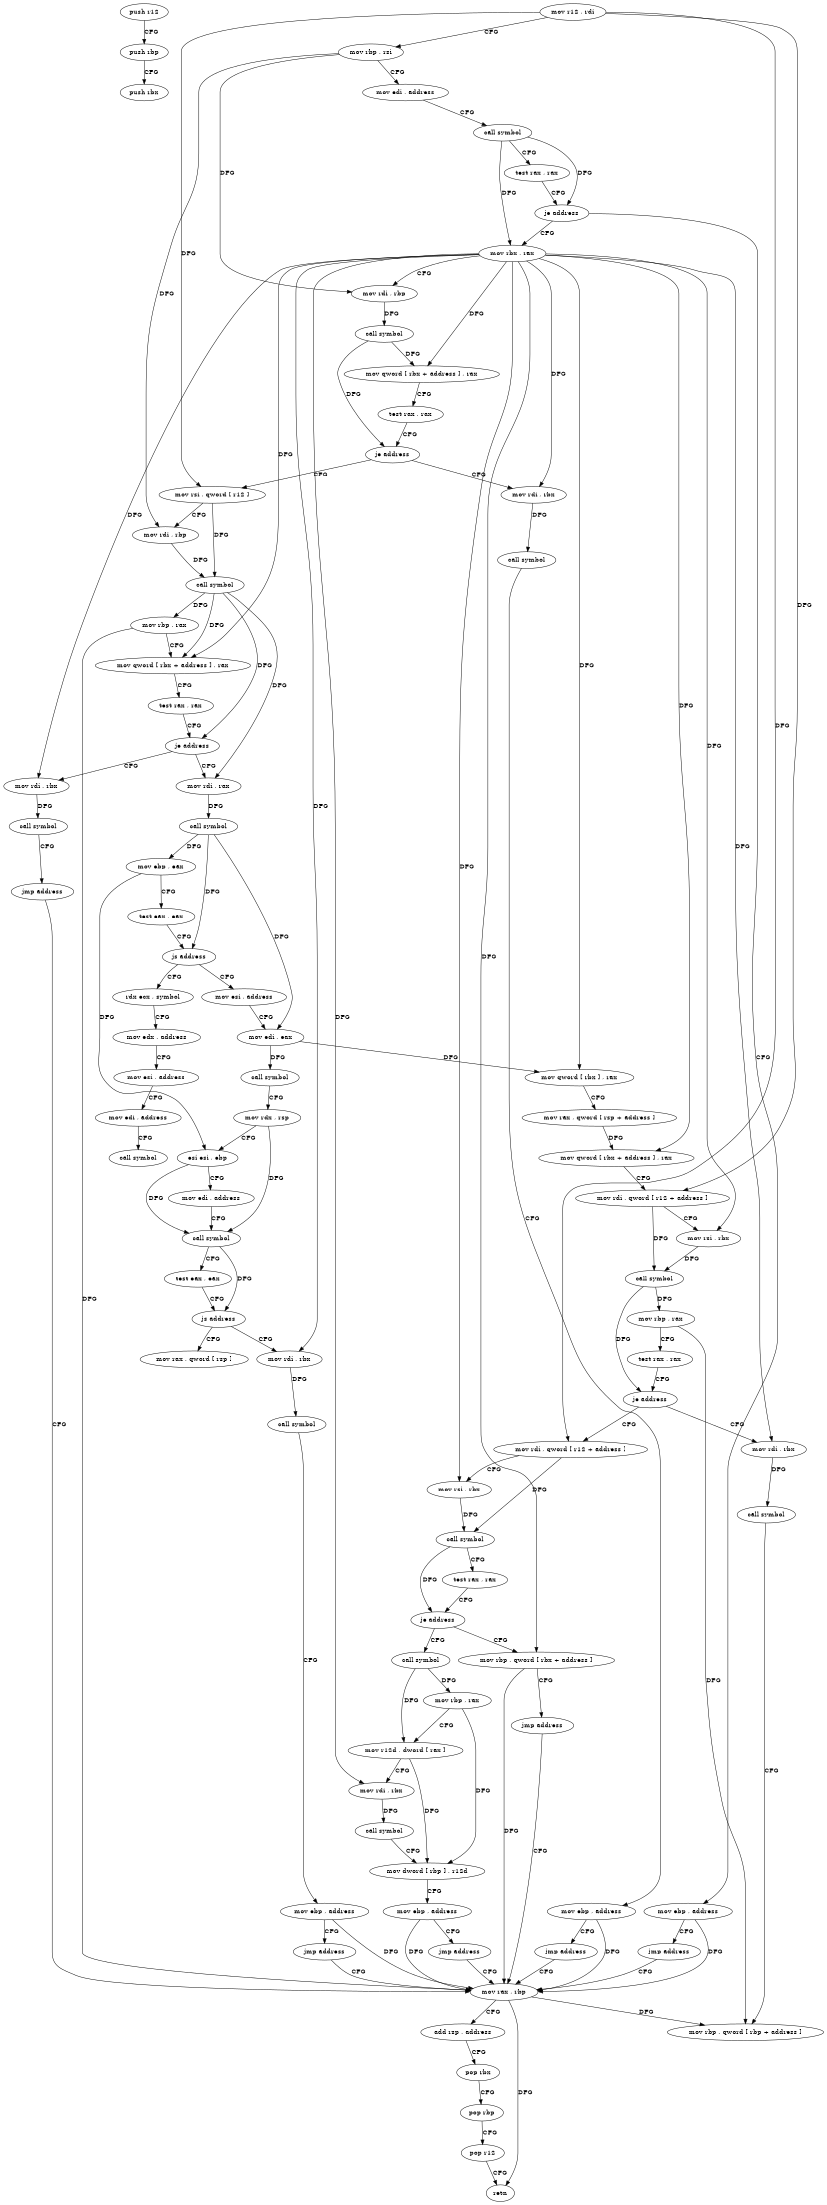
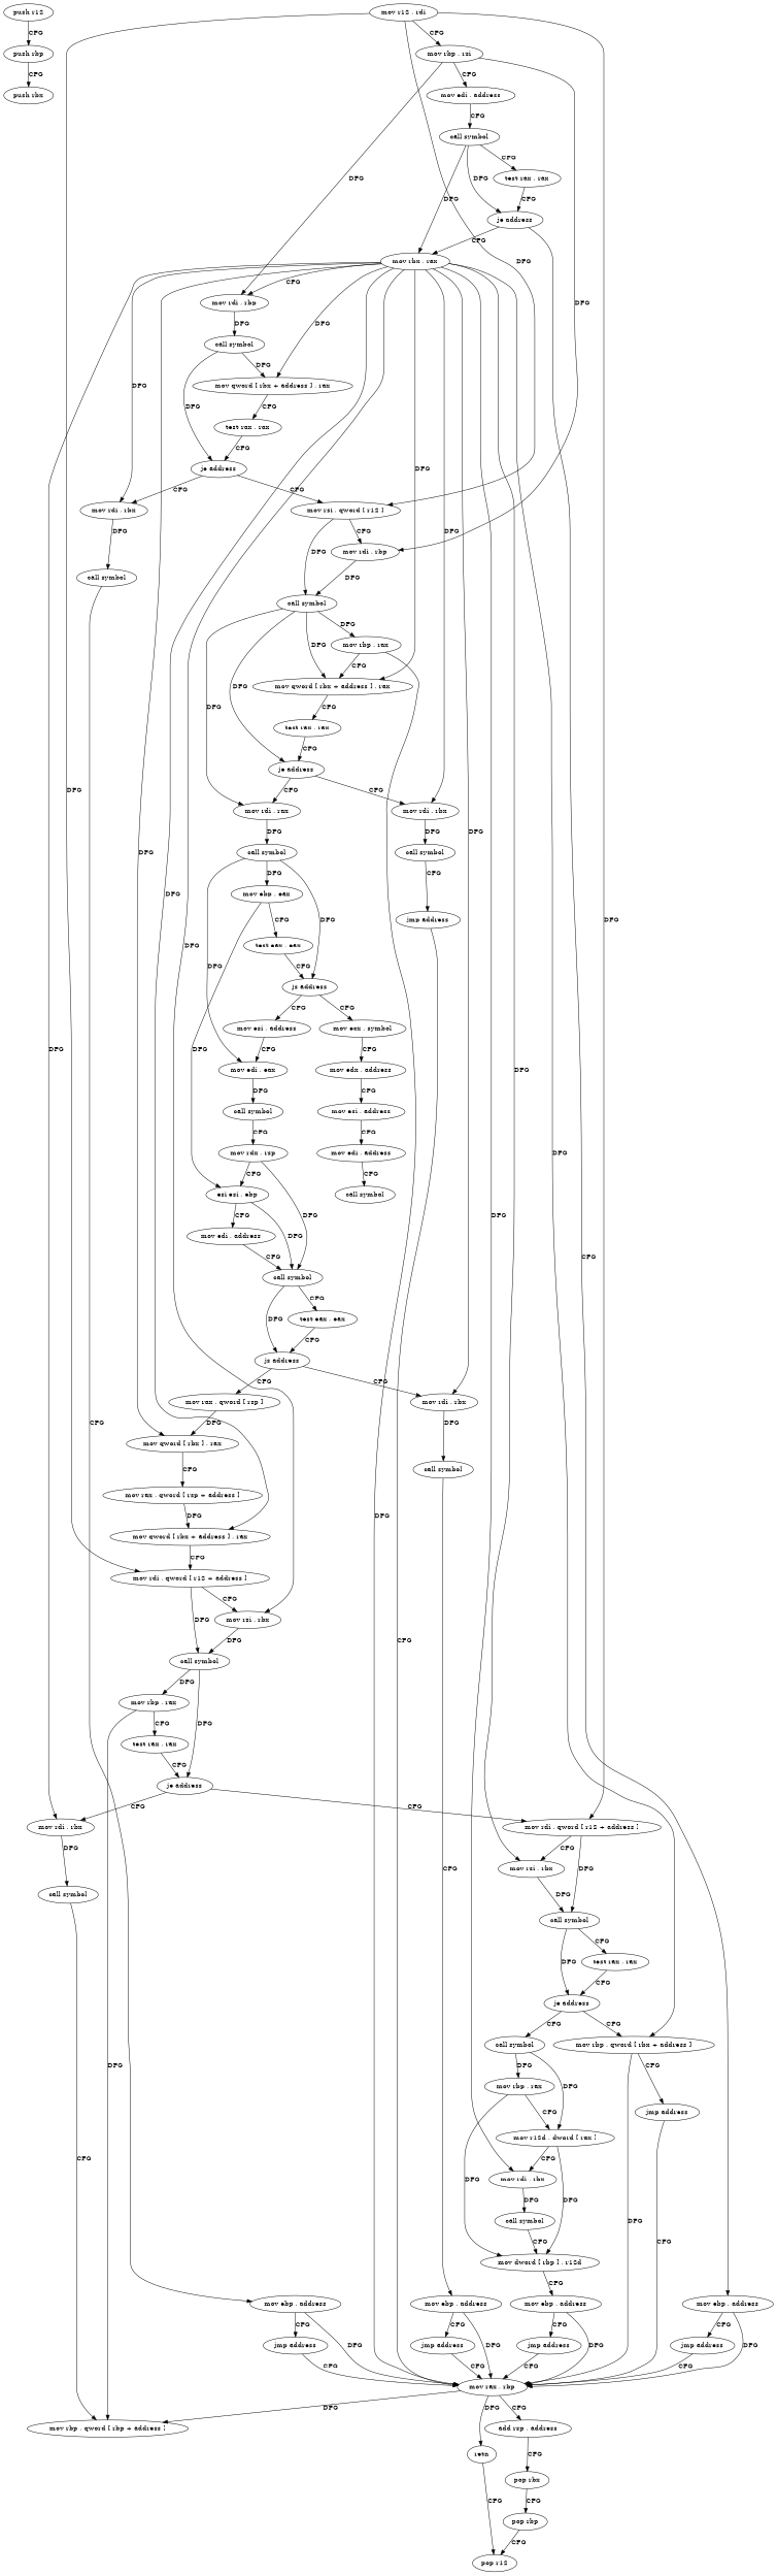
  digraph {
    n1 [label="push r12"]
    n2 [label="push rbp"]
    n3 [label="push rbx"]
    n4 [label="mov r12 , rdi"]
    n5 [label="mov rbp , rsi"]
    n6 [label="mov rsi , qword [ r12 ]"]
    n7 [label="mov rdi , qword [ r12 + address ]"]
    n8 [label="mov rdi , qword [ r12 + address ]"]
    n9 [label="mov edi , address"]
    n10 [label="mov rdi , rbp"]
    n11 [label="mov rdi , rbp"]
    n12 [label="call symbol"]
    n13 [label="mov rsi , rbx"]
    n14 [label="call symbol"]
    n15 [label="mov rsi , rbx"]
    n16 [label="call symbol"]
    n17 [label="call symbol"]
    n18 [label="call symbol"]
    n19 [label="test rax , rax"]
    n20 [label="je address"]
    n21 [label="mov rbx , rax"]
    n22 [label="mov ebp , address"]
    n23 [label="mov qword [ rbx + address ] , rax"]
    n24 [label="mov rdi , rbx"]
    n25 [label="mov qword [ rbx + address ] , rax"]
    n26 [label="mov rdi , rbx"]
    n27 [label="mov rdi , rbx"]
    n28 [label="mov qword [ rbx ] , rax"]
    n29 [label="mov qword [ rbx + address ] , rax"]
    n30 [label="mov rdi , rbx"]
    n31 [label="mov rbp , qword [ rbx + address ]"]
    n32 [label="mov rdi , rbx"]
    n33 [label="jmp address"]
    n34 [label="mov rax , rbp"]
    n35 [label="add rsp , address"]
    n36 [label=retn]
    n37 [label="mov rbp , qword [ rbp + address ]"]
    n38 [label="test rax , rax"]
    n39 [label="call symbol"]
    n40 [label="test rax , rax"]
    n41 [label="call symbol"]
    n42 [label="call symbol"]
    n43 [label="mov rax , qword [ rsp + address ]"]
    n44 [label="call symbol"]
    n45 [label="jmp address"]
    n46 [label="call symbol"]
    n47 [label="pop rbx"]
    n48 [label="je address"]
    n49 [label="mov ebp , address"]
    n50 [label="mov rbp , rax"]
    n51 [label="je address"]
    n52 [label="mov rdi , rax"]
    n53 [label="pop rbp"]
    n54 [label="pop r12"]
    n55 [label="jmp address"]
    n56 [label="call symbol"]
    n57 [label="jmp address"]
    n58 [label="mov ebp , eax"]
    n59 [label="js address"]
    n60 [label="mov edi , eax"]
    n61 [label="test eax , eax"]
    n62 [label="esi esi , ebp"]
-   n63 [label="rdx ecx , symbol"]
+   n63 [label="mov ecx , symbol"]
    n64 [label="mov esi , address"]
    n65 [label="call symbol"]
    n66 [label="call symbol"]
    n67 [label="mov edi , address"]
    n68 [label="mov edx , address"]
    n69 [label="mov esi , address"]
    n70 [label="mov edi , address"]
    n71 [label="call symbol"]
    n72 [label="mov rdx , rsp"]
    n73 [label="test eax , eax"]
    n74 [label="js address"]
    n75 [label="mov rax , qword [ rsp ]"]
    n76 [label="mov ebp , address"]
    n77 [label="jmp address"]
    n78 [label="mov rbp , rax"]
    n79 [label="je address"]
    n80 [label="test rax , rax"]
    n81 [label="test rax , rax"]
    n82 [label="je address"]
    n83 [label="call symbol"]
    n84 [label="mov rbp , rax"]
    n85 [label="mov r12d , dword [ rax ]"]
    n86 [label="mov dword [ rbp ] , r12d"]
    n87 [label="mov ebp , address"]
    n88 [label="jmp address"]
    n1 -> n2 [label=CFG]
    n2 -> n3 [label=CFG]
    n4 -> n5 [label=CFG]
    n4 -> n6 [label=DFG]
    n4 -> n7 [label=DFG]
    n4 -> n8 [label=DFG]
    n5 -> n9 [label=CFG]
    n5 -> n10 [label=DFG]
    n5 -> n11 [label=DFG]
    n6 -> n11 [label=CFG]
    n6 -> n12 [label=DFG]
    n7 -> n13 [label=CFG]
    n7 -> n14 [label=DFG]
    n8 -> n15 [label=CFG]
    n8 -> n16 [label=DFG]
    n9 -> n17 [label=CFG]
    n10 -> n18 [label=DFG]
    n11 -> n12 [label=DFG]
    n12 -> n25 [label=DFG]
    n12 -> n50 [label=DFG]
    n12 -> n51 [label=DFG]
    n12 -> n52 [label=DFG]
    n13 -> n14 [label=DFG]
    n14 -> n78 [label=DFG]
    n14 -> n79 [label=DFG]
    n15 -> n16 [label=DFG]
    n16 -> n81 [label=CFG]
    n16 -> n82 [label=DFG]
    n17 -> n19 [label=CFG]
    n17 -> n20 [label=DFG]
    n17 -> n21 [label=DFG]
    n18 -> n23 [label=DFG]
    n18 -> n48 [label=DFG]
    n19 -> n20 [label=CFG]
    n20 -> n21 [label=CFG]
    n20 -> n22 [label=CFG]
    n21 -> n10 [label=CFG]
    n21 -> n13 [label=DFG]
    n21 -> n15 [label=DFG]
    n21 -> n23 [label=DFG]
    n21 -> n24 [label=DFG]
    n21 -> n25 [label=DFG]
    n21 -> n26 [label=DFG]
    n21 -> n27 [label=DFG]
    n21 -> n28 [label=DFG]
    n21 -> n29 [label=DFG]
    n21 -> n30 [label=DFG]
    n21 -> n31 [label=DFG]
    n21 -> n32 [label=DFG]
    n22 -> n33 [label=CFG]
    n22 -> n34 [label=DFG]
    n23 -> n38 [label=CFG]
    n24 -> n39 [label=DFG]
    n25 -> n40 [label=CFG]
    n26 -> n41 [label=DFG]
    n27 -> n42 [label=DFG]
    n28 -> n43 [label=CFG]
    n29 -> n7 [label=CFG]
    n30 -> n44 [label=DFG]
    n31 -> n34 [label=DFG]
    n31 -> n45 [label=CFG]
    n32 -> n46 [label=DFG]
    n33 -> n34 [label=CFG]
    n34 -> n35 [label=CFG]
    n34 -> n36 [label=DFG]
    n34 -> n37 [label=DFG]
    n35 -> n47 [label=CFG]
    n38 -> n48 [label=CFG]
    n39 -> n49 [label=CFG]
    n40 -> n51 [label=CFG]
    n41 -> n57 [label=CFG]
    n42 -> n76 [label=CFG]
    n43 -> n29 [label=DFG]
    n44 -> n37 [label=CFG]
    n45 -> n34 [label=CFG]
    n46 -> n86 [label=CFG]
    n47 -> n53 [label=CFG]
    n48 -> n6 [label=CFG]
    n48 -> n24 [label=CFG]
    n49 -> n34 [label=DFG]
    n49 -> n55 [label=CFG]
    n50 -> n25 [label=CFG]
    n50 -> n34 [label=DFG]
    n51 -> n26 [label=CFG]
    n51 -> n52 [label=CFG]
    n52 -> n56 [label=DFG]
    n53 -> n54 [label=CFG]
-   n54 -> n36 [label=CFG]
+   n36 -> n54 [label=CFG]
    n55 -> n34 [label=CFG]
    n56 -> n58 [label=DFG]
    n56 -> n59 [label=DFG]
    n56 -> n60 [label=DFG]
    n57 -> n34 [label=CFG]
    n58 -> n61 [label=CFG]
    n58 -> n62 [label=DFG]
    n59 -> n63 [label=CFG]
    n59 -> n64 [label=CFG]
    n60 -> n65 [label=DFG]
    n61 -> n59 [label=CFG]
    n62 -> n66 [label=DFG]
    n62 -> n67 [label=CFG]
    n63 -> n68 [label=CFG]
    n64 -> n60 [label=CFG]
    n65 -> n72 [label=CFG]
    n66 -> n73 [label=CFG]
    n66 -> n74 [label=DFG]
    n67 -> n66 [label=CFG]
    n68 -> n69 [label=CFG]
    n69 -> n70 [label=CFG]
    n70 -> n71 [label=CFG]
    n72 -> n62 [label=CFG]
    n72 -> n66 [label=DFG]
    n73 -> n74 [label=CFG]
    n74 -> n27 [label=CFG]
    n74 -> n75 [label=CFG]
-   n60 -> n28 [label=DFG]
+   n75 -> n28 [label=DFG]
    n76 -> n34 [label=DFG]
    n76 -> n77 [label=CFG]
    n77 -> n34 [label=CFG]
    n78 -> n37 [label=DFG]
    n78 -> n80 [label=CFG]
    n79 -> n8 [label=CFG]
    n79 -> n30 [label=CFG]
    n80 -> n79 [label=CFG]
    n81 -> n82 [label=CFG]
    n82 -> n31 [label=CFG]
    n82 -> n83 [label=CFG]
    n83 -> n84 [label=DFG]
    n83 -> n85 [label=DFG]
    n84 -> n85 [label=CFG]
    n84 -> n86 [label=DFG]
    n85 -> n32 [label=CFG]
    n85 -> n86 [label=DFG]
    n86 -> n87 [label=CFG]
    n87 -> n34 [label=DFG]
    n87 -> n88 [label=CFG]
    n88 -> n34 [label=CFG]
  }
